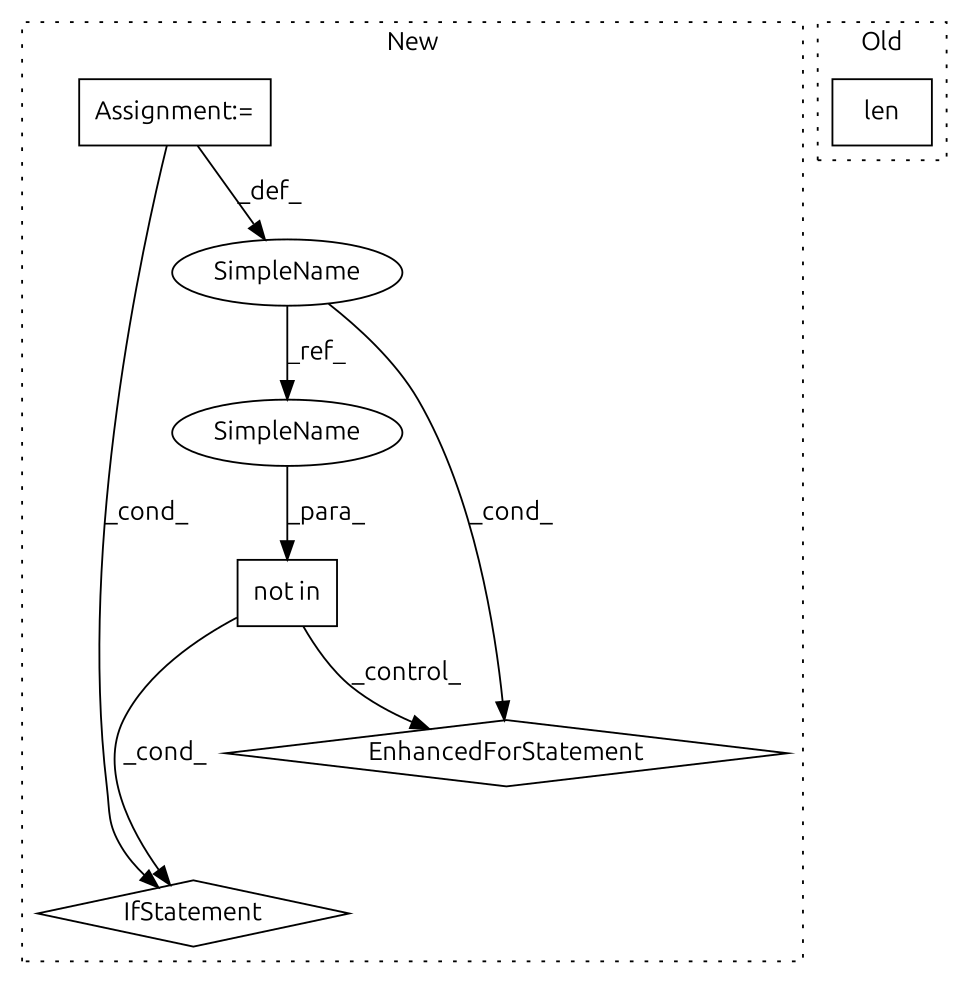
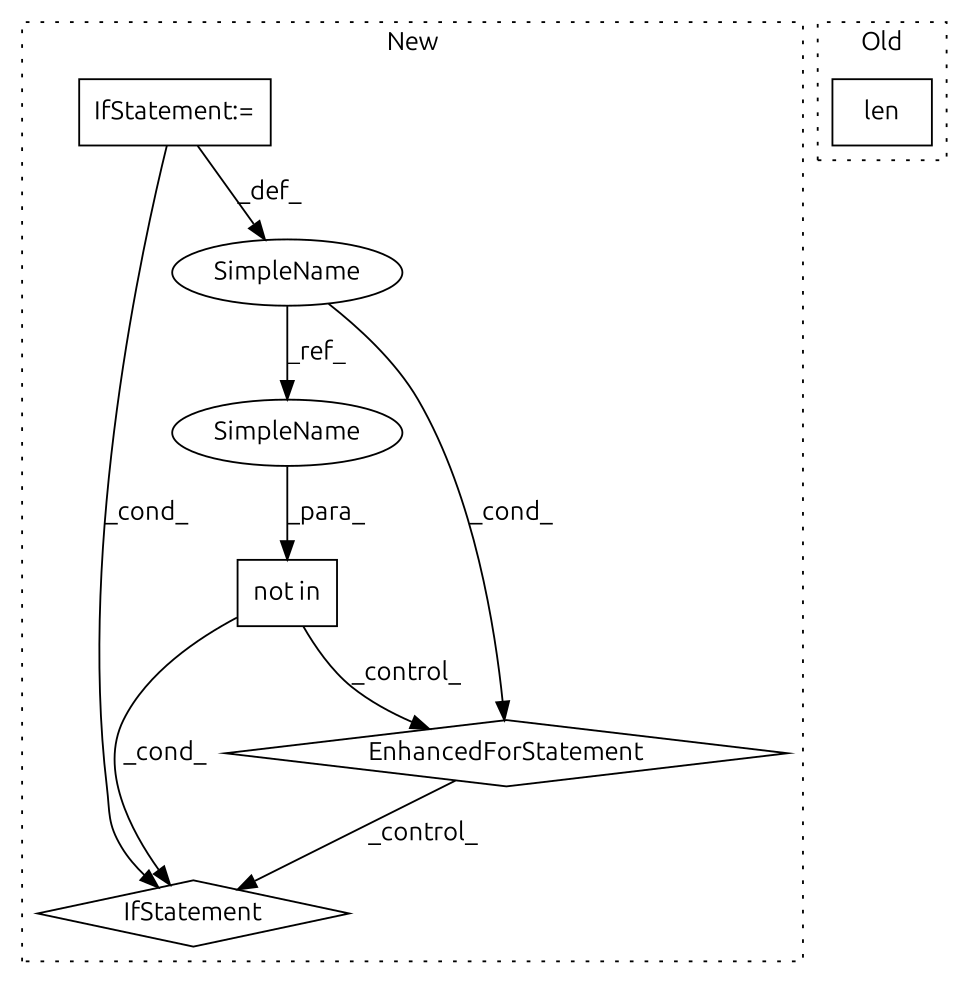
  digraph {
    fontname=Ubuntu
    node [a=42 fontname=Ubuntu l=3 s=5753 shape=box]
    edge [fontname=Ubuntu]
    n1 [a=108 l=17 label="not in"]
    n2 [a=25 l="10,2" label=IfStatement s="5743,5770" shape=diamond]
    n3 [label=SimpleName s=5723 shape=ellipse]
-   n4 [a=7 l="53,2" label="Assignment:=" s="5666,5733"]
+   n4 [a=7 l="53,2" label="IfStatement:=" s="5666,5733"]
    n5 [a=70 l="53,2" label=EnhancedForStatement s="5666,5733" shape=diamond]
    n6 [label=SimpleName shape=ellipse]
    n7 [a=32 l="4,1" label=len s="5513,5529"]
    subgraph cluster_1 {
      label=New
      style=dotted
      n1
      n2
      n3
      n4
      n5
      n6
    }
    subgraph cluster_2 {
      label=Old
      style=dotted
      n7
    }
    n1 -> n2 [label=_cond_]
    n1 -> n5 [label=_control_]
    n3 -> n5 [label=_cond_]
    n3 -> n6 [label=_ref_]
    n4 -> n2 [label=_cond_]
    n4 -> n3 [label=_def_]
+   n5 -> n2 [label=_control_]
    n6 -> n1 [label=_para_]
  }
